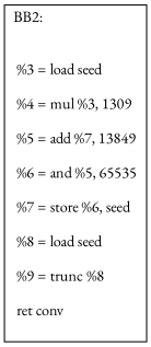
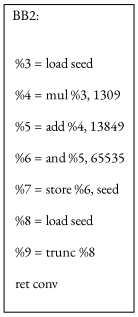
  digraph {
    fontname="EB Garamond"
-   n1 [label="{BB2:\l\l\n             %3 = load seed\l\n             %4 = mul %3, 1309\l\n             %5 = add %7, 13849\l\n             %6 = and %5, 65535\l\n             %7 = store %6, seed\l\n             %8 = load seed\l\n             %9 = trunc %8\l\n             ret conv\l\n             }" shape=record fontname="EB Garamond"]
+   n1 [label="{BB2:\l\l\n             %3 = load seed\l\n             %4 = mul %3, 1309\l\n             %5 = add %4, 13849\l\n             %6 = and %5, 65535\l\n             %7 = store %6, seed\l\n             %8 = load seed\l\n             %9 = trunc %8\l\n             ret conv\l\n             }" shape=record fontname="EB Garamond"]
  }
